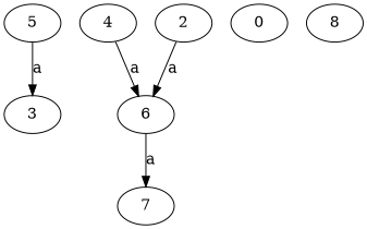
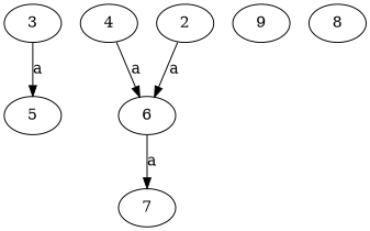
  strict digraph {
    3
    5
    4
    6
    7
-   0
+   0 [label=9]
    n7 [label=8]
    2
-   5 -> 3 [label=a]
+   3 -> 5 [label=a]
    4 -> 6 [label=a]
    6 -> 7 [label=a]
    2 -> 6 [label=a]
  }
